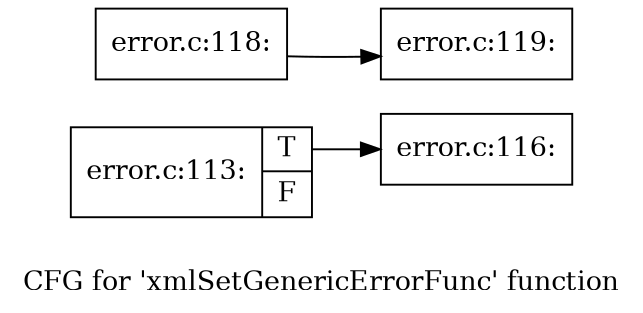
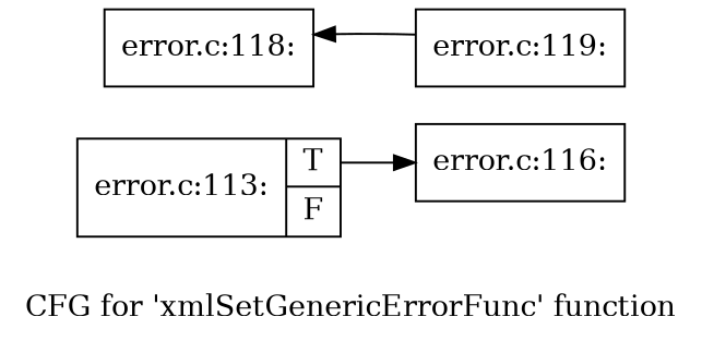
  digraph {
    label="CFG for 'xmlSetGenericErrorFunc' function"
    rankdir=LR
    node [shape=record]
    n1 [label="{error.c:113:|{<s0>T|<s1>F}}"]
    n2 [label="{error.c:116:}"]
    n3 [label="{error.c:118:}"]
    n4 [label="{error.c:119:}"]
    n1 -> n2 [tailport=s0]
-   n3 -> n4
+   n4 -> n3
  }
